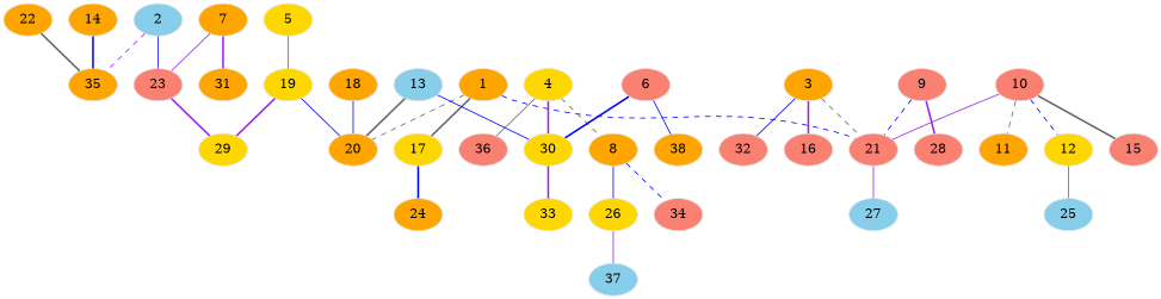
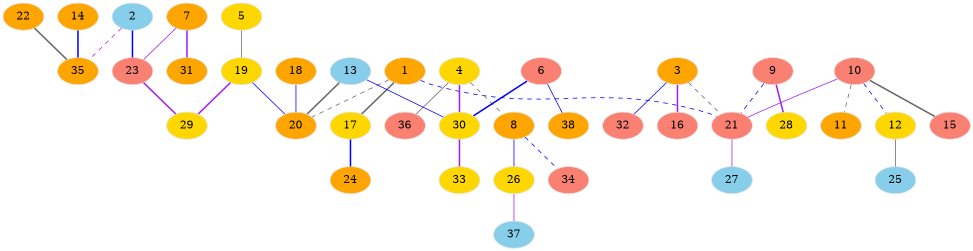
  graph {
    node [color=gray90 fillcolor=orange style=filled]
    edge [color=blue style=bold weight=1.0]
    17 [fillcolor=gold]
    1
    20
    21 [fillcolor=salmon]
    24
    27 [fillcolor=skyblue]
    2 [fillcolor=skyblue]
    23 [fillcolor=salmon]
    35
    29 [fillcolor=gold]
    3
    16 [fillcolor=salmon]
    32 [fillcolor=salmon]
    4 [fillcolor=gold]
    8
    30 [fillcolor=gold]
    36 [fillcolor=salmon]
    26 [fillcolor=gold]
    34 [fillcolor=salmon]
    33 [fillcolor=gold]
    5 [fillcolor=gold]
    19 [fillcolor=gold]
    6 [fillcolor=salmon]
    38
    7
    31
    37 [fillcolor=skyblue]
    9 [fillcolor=salmon]
-   28 [fillcolor=salmon]
+   28 [fillcolor=gold]
    10 [fillcolor=salmon]
    11
    12 [fillcolor=gold]
    15 [fillcolor=salmon]
    25 [fillcolor=skyblue]
    13 [fillcolor=skyblue]
    14
    18
    22
    17 -- 24
    1 -- 17 [color=gray40]
    1 -- 20 [color=gray40 style=dashed]
    1 -- 21 [style=dashed]
    21 -- 27 [color=purple style=solid]
-   2 -- 23 [style=solid]
+   2 -- 23
    2 -- 35 [color=purple style=dashed]
    23 -- 29 [color=purple]
    3 -- 21 [color=gray40 style=dashed]
    3 -- 16 [color=purple]
    3 -- 32 [style=solid]
    4 -- 8 [color=gray40 style=dashed]
    4 -- 30 [color=purple]
    4 -- 36 [color=gray40 style=solid]
    8 -- 26 [style=solid]
    8 -- 34 [style=dashed]
    30 -- 33 [color=purple]
    26 -- 37 [color=purple style=solid]
    5 -- 19 [color=gray40 style=solid]
    19 -- 20 [style=solid]
    19 -- 29 [color=purple]
    6 -- 30
    6 -- 38 [style=solid]
    7 -- 23 [color=purple style=solid]
    7 -- 31 [color=purple]
    9 -- 21 [style=dashed]
    9 -- 28 [color=purple]
    10 -- 21 [color=purple style=solid]
    10 -- 11 [color=gray40 style=dashed]
    10 -- 12 [style=dashed]
    10 -- 15 [color=gray40]
    12 -- 25 [color=gray40 style=solid]
    13 -- 20 [color=gray40]
    13 -- 30 [style=solid]
    14 -- 35
    18 -- 20 [style=solid]
    22 -- 35 [color=gray40]
  }
